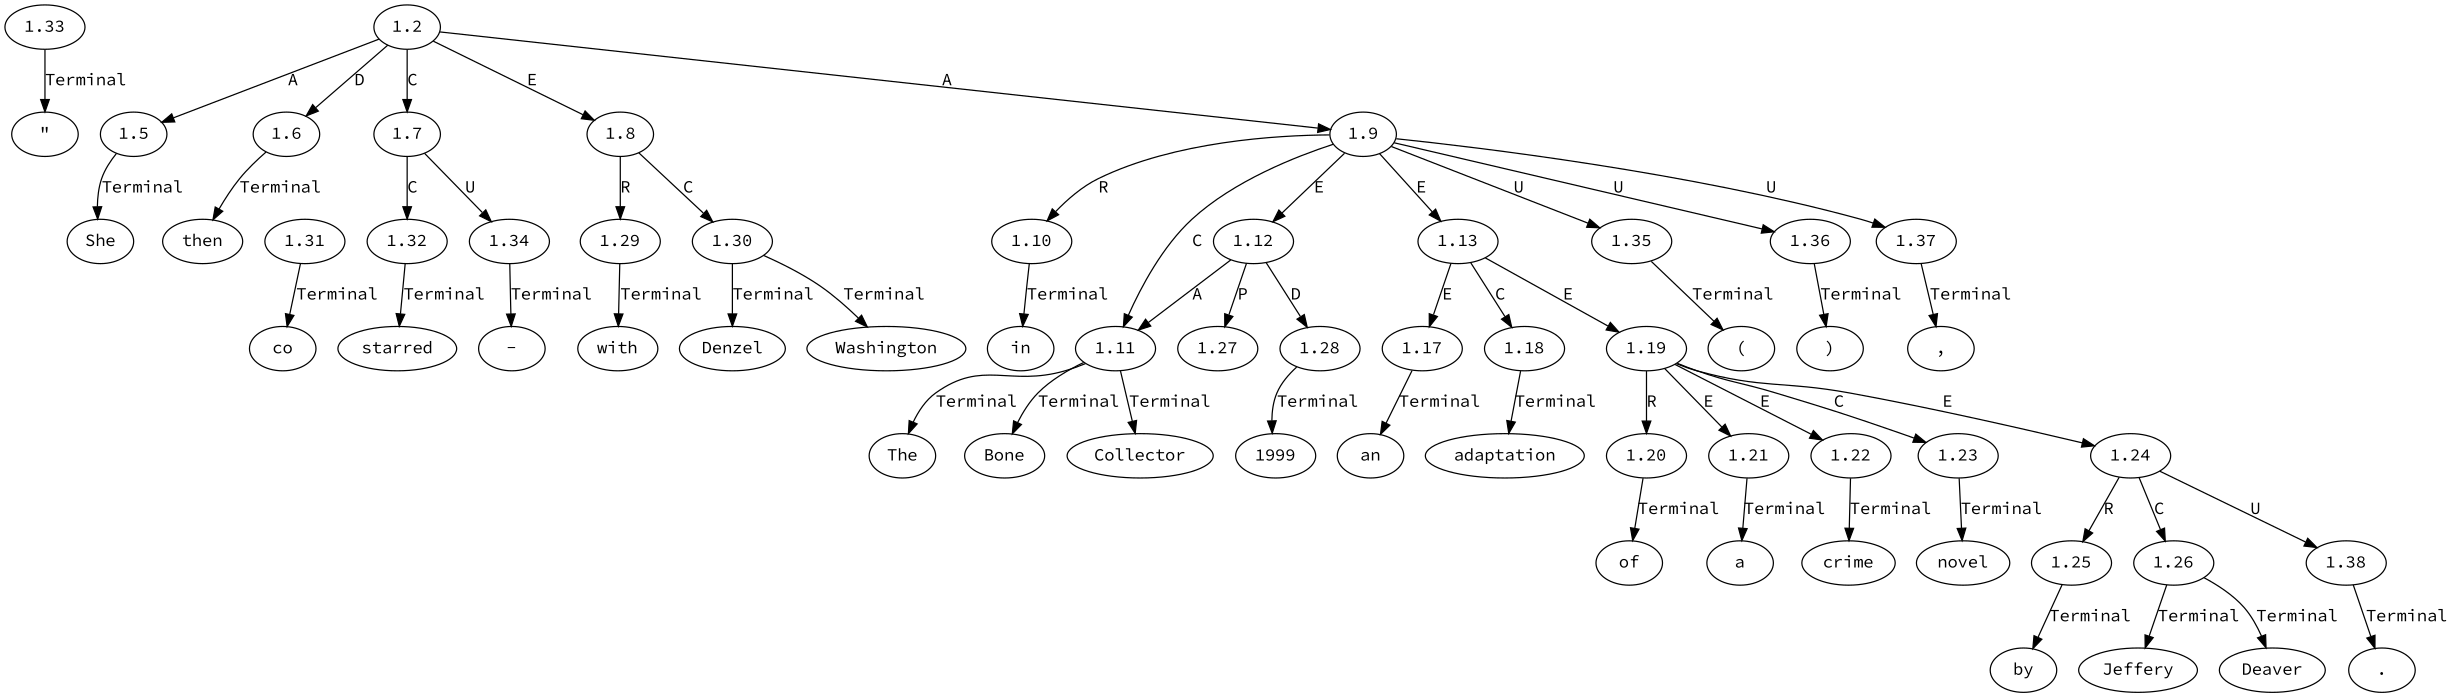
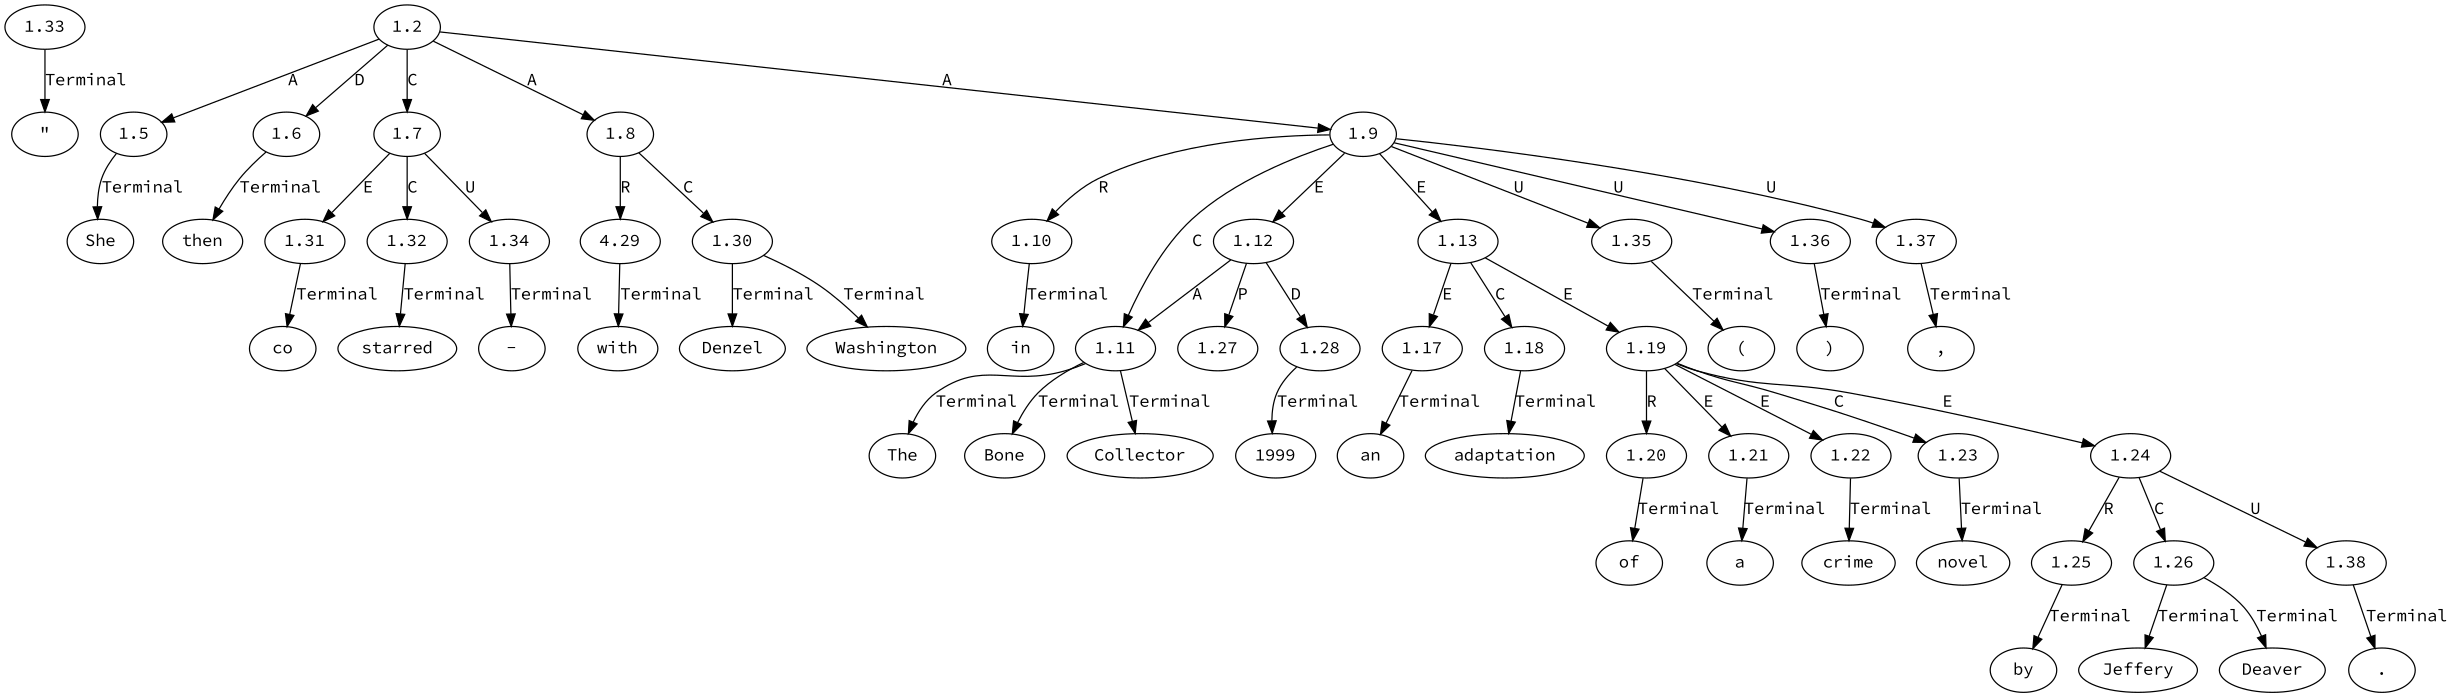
  digraph {
    fontname="Source Code Pro"
    node [fontname="Source Code Pro" ordering=out]
    edge [fontname="Source Code Pro" ordering=out]
    n1 [label="\""]
    n2 [label=in]
    n3 [label=The]
    n4 [label=Bone]
    n5 [label=Collector]
    n6 [label="("]
    n7 [label=1999]
    n8 [label=")"]
    n9 [label=","]
    n10 [label=an]
    n11 [label=adaptation]
    n12 [label=She]
    n13 [label=of]
    n14 [label=a]
    n15 [label=crime]
    n16 [label=novel]
    n17 [label=by]
    n18 [label=Jeffery]
    n19 [label=Deaver]
    n20 [label="."]
    n21 [label=then]
    n22 [label=co]
    n23 [label="-"]
    n24 [label=starred]
    n25 [label=with]
    n26 [label=Denzel]
    n27 [label=Washington]
    n28 [label=1.2]
    n29 [label=1.5]
    n30 [label=1.6]
    n31 [label=1.7]
    n32 [label=1.8]
    n33 [label=1.9]
    n34 [label=1.31]
    n35 [label=1.32]
    n36 [label=1.34]
-   n37 [label=1.29]
+   n37 [label=4.29]
    n38 [label=1.30]
    n39 [label=1.10]
    n40 [label=1.11]
    n41 [label=1.12]
    n42 [label=1.13]
    n43 [label=1.35]
    n44 [label=1.36]
    n45 [label=1.37]
    n46 [label=1.33]
    n47 [label=1.27]
    n48 [label=1.28]
    n49 [label=1.17]
    n50 [label=1.18]
    n51 [label=1.19]
    n52 [label=1.20]
    n53 [label=1.21]
    n54 [label=1.22]
    n55 [label=1.23]
    n56 [label=1.24]
    n57 [label=1.25]
    n58 [label=1.26]
    n59 [label=1.38]
    n28 -> n29 [label=A]
    n28 -> n30 [label=D]
    n28 -> n31 [label=C]
-   n28 -> n32 [label=E]
+   n28 -> n32 [label=A]
    n28 -> n33 [label=A]
    n29 -> n12 [label=Terminal]
    n30 -> n21 [label=Terminal]
+   n31 -> n34 [label=E]
    n31 -> n35 [label=C]
    n31 -> n36 [label=U]
    n32 -> n37 [label=R]
    n32 -> n38 [label=C]
    n33 -> n39 [label=R]
    n33 -> n40 [label=C]
    n33 -> n41 [label=E]
    n33 -> n42 [label=E]
    n33 -> n43 [label=U]
    n33 -> n44 [label=U]
    n33 -> n45 [label=U]
    n34 -> n22 [label=Terminal]
    n35 -> n24 [label=Terminal]
    n36 -> n23 [label=Terminal]
    n37 -> n25 [label=Terminal]
    n38 -> n26 [label=Terminal]
    n38 -> n27 [label=Terminal]
    n39 -> n2 [label=Terminal]
    n40 -> n3 [label=Terminal]
    n40 -> n4 [label=Terminal]
    n40 -> n5 [label=Terminal]
    n41 -> n40 [label=A]
    n41 -> n47 [label=P]
    n41 -> n48 [label=D]
    n42 -> n49 [label=E]
    n42 -> n50 [label=C]
    n42 -> n51 [label=E]
    n43 -> n6 [label=Terminal]
    n44 -> n8 [label=Terminal]
    n45 -> n9 [label=Terminal]
    n46 -> n1 [label=Terminal]
    n48 -> n7 [label=Terminal]
    n49 -> n10 [label=Terminal]
    n50 -> n11 [label=Terminal]
    n51 -> n52 [label=R]
    n51 -> n53 [label=E]
    n51 -> n54 [label=E]
    n51 -> n55 [label=C]
    n51 -> n56 [label=E]
    n52 -> n13 [label=Terminal]
    n53 -> n14 [label=Terminal]
    n54 -> n15 [label=Terminal]
    n55 -> n16 [label=Terminal]
    n56 -> n57 [label=R]
    n56 -> n58 [label=C]
    n56 -> n59 [label=U]
    n57 -> n17 [label=Terminal]
    n58 -> n18 [label=Terminal]
    n58 -> n19 [label=Terminal]
    n59 -> n20 [label=Terminal]
  }
